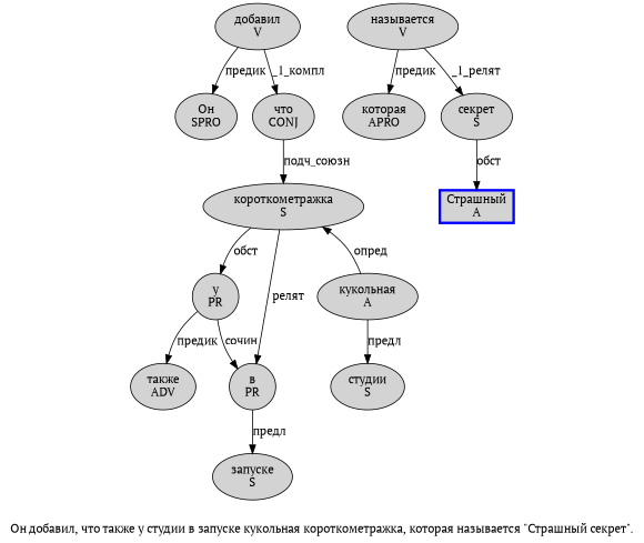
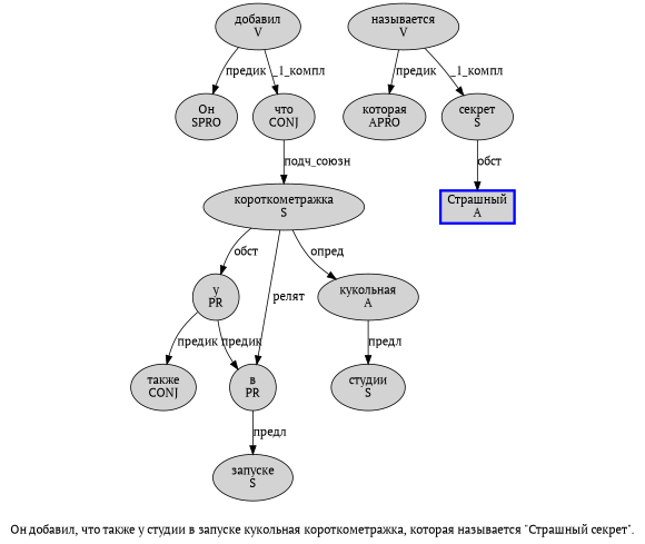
  digraph {
    fontname="PT Serif"
    label="Он добавил, что также у студии в запуске кукольная короткометражка, которая называется \"Страшный секрет\"."
    node [fillcolor=lightgray fontname="PT Serif" penwidth=1 shape=ellipse style=filled]
    edge [fontname="PT Serif"]
    n1 [label="Он\nSPRO"]
    n2 [label="добавил\nV"]
    n3 [label="что\nCONJ"]
    n4 [label="короткометражка\nS"]
    n5 [label="у\nPR"]
    n6 [label="в\nPR"]
    n7 [label="кукольная\nA"]
-   n8 [label="также\nADV"]
+   n8 [label="также\nCONJ"]
    n9 [label="студии\nS"]
    n10 [label="запуске\nS"]
    n11 [label="называется\nV"]
    n12 [label="которая\nAPRO"]
    n13 [label="секрет\nS"]
    n14 [color=blue label="Страшный\nA" penwidth=3 shape=box]
    n2 -> n1 [label="предик"]
    n2 -> n3 [label="_1_компл"]
    n3 -> n4 [label="подч_союзн"]
    n4 -> n5 [label="обст"]
    n4 -> n6 [label="релят"]
-   n7 -> n4 [label="опред"]
-   n5 -> n6 [label="сочин"]
+   n4 -> n7 [label="опред"]
+   n5 -> n6 [label="предик"]
    n5 -> n8 [label="предик"]
    n6 -> n10 [label="предл"]
    n7 -> n9 [label="предл"]
    n11 -> n12 [label="предик"]
-   n11 -> n13 [label="_1_релят"]
+   n11 -> n13 [label="_1_компл"]
    n13 -> n14 [label="обст"]
  }
